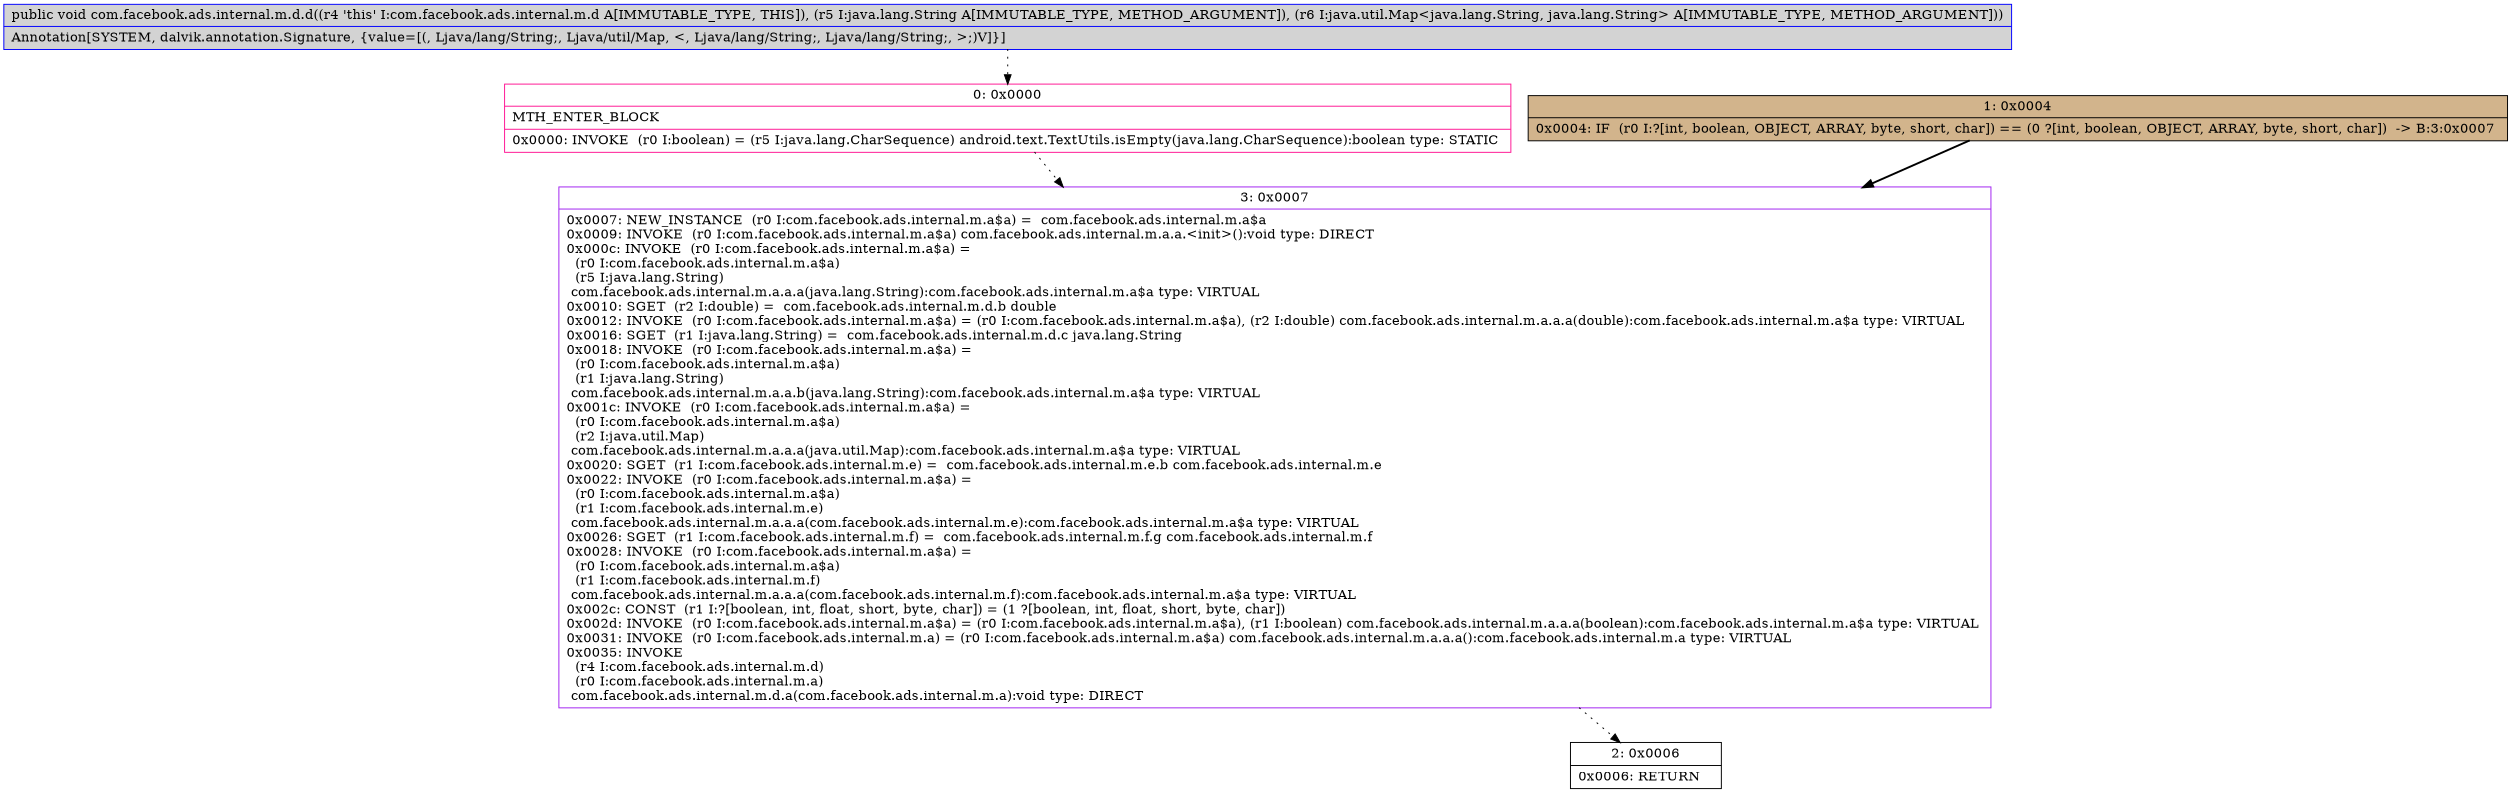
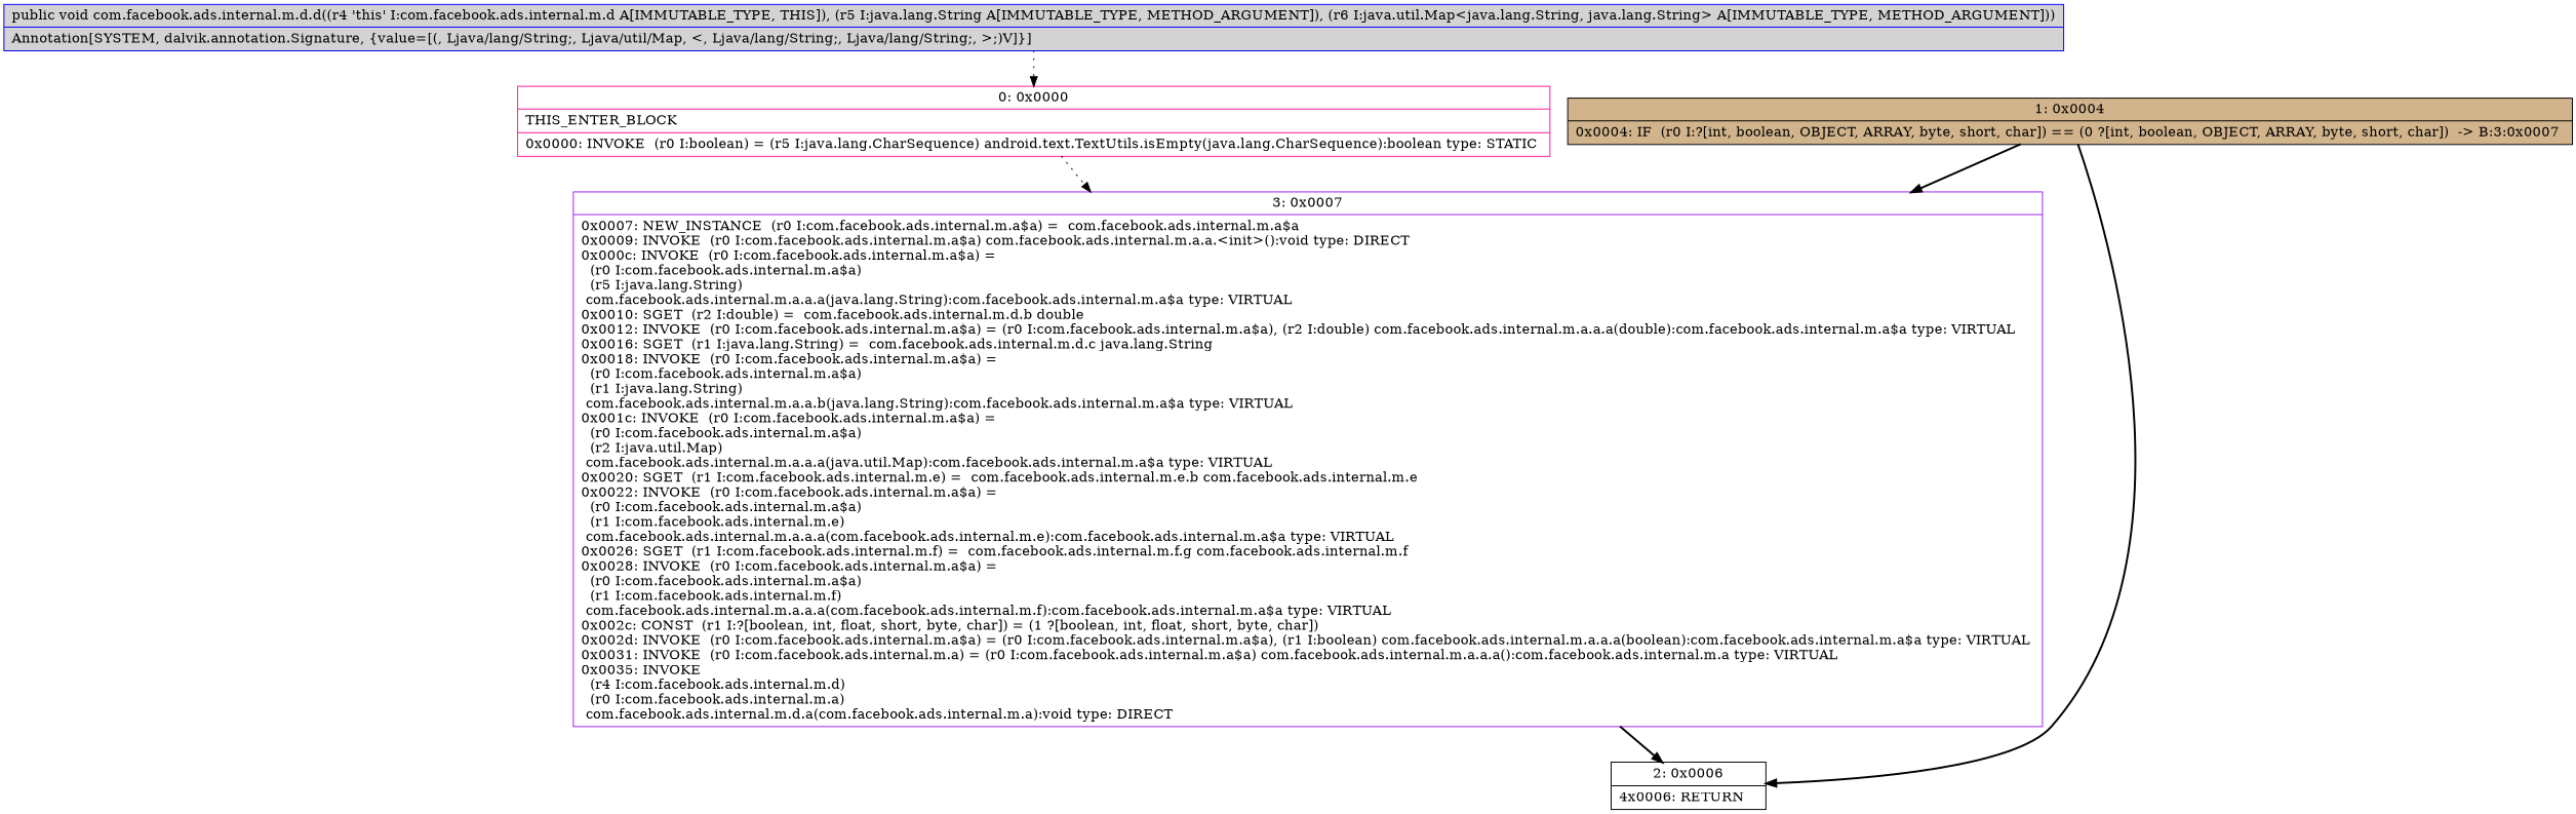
  digraph {
    node [color=black fillcolor=white shape=record style=filled]
    edge [style=bold]
-   n1 [color=deeppink label="{0\:\ 0x0000|MTH_ENTER_BLOCK\l|0x0000: INVOKE  (r0 I:boolean) = (r5 I:java.lang.CharSequence) android.text.TextUtils.isEmpty(java.lang.CharSequence):boolean type: STATIC \l}"]
+   n1 [color=deeppink label="{0\:\ 0x0000|THIS_ENTER_BLOCK\l|0x0000: INVOKE  (r0 I:boolean) = (r5 I:java.lang.CharSequence) android.text.TextUtils.isEmpty(java.lang.CharSequence):boolean type: STATIC \l}"]
    n2 [color=purple label="{3\:\ 0x0007|0x0007: NEW_INSTANCE  (r0 I:com.facebook.ads.internal.m.a$a) =  com.facebook.ads.internal.m.a$a \l0x0009: INVOKE  (r0 I:com.facebook.ads.internal.m.a$a) com.facebook.ads.internal.m.a.a.\<init\>():void type: DIRECT \l0x000c: INVOKE  (r0 I:com.facebook.ads.internal.m.a$a) = \l  (r0 I:com.facebook.ads.internal.m.a$a)\l  (r5 I:java.lang.String)\l com.facebook.ads.internal.m.a.a.a(java.lang.String):com.facebook.ads.internal.m.a$a type: VIRTUAL \l0x0010: SGET  (r2 I:double) =  com.facebook.ads.internal.m.d.b double \l0x0012: INVOKE  (r0 I:com.facebook.ads.internal.m.a$a) = (r0 I:com.facebook.ads.internal.m.a$a), (r2 I:double) com.facebook.ads.internal.m.a.a.a(double):com.facebook.ads.internal.m.a$a type: VIRTUAL \l0x0016: SGET  (r1 I:java.lang.String) =  com.facebook.ads.internal.m.d.c java.lang.String \l0x0018: INVOKE  (r0 I:com.facebook.ads.internal.m.a$a) = \l  (r0 I:com.facebook.ads.internal.m.a$a)\l  (r1 I:java.lang.String)\l com.facebook.ads.internal.m.a.a.b(java.lang.String):com.facebook.ads.internal.m.a$a type: VIRTUAL \l0x001c: INVOKE  (r0 I:com.facebook.ads.internal.m.a$a) = \l  (r0 I:com.facebook.ads.internal.m.a$a)\l  (r2 I:java.util.Map)\l com.facebook.ads.internal.m.a.a.a(java.util.Map):com.facebook.ads.internal.m.a$a type: VIRTUAL \l0x0020: SGET  (r1 I:com.facebook.ads.internal.m.e) =  com.facebook.ads.internal.m.e.b com.facebook.ads.internal.m.e \l0x0022: INVOKE  (r0 I:com.facebook.ads.internal.m.a$a) = \l  (r0 I:com.facebook.ads.internal.m.a$a)\l  (r1 I:com.facebook.ads.internal.m.e)\l com.facebook.ads.internal.m.a.a.a(com.facebook.ads.internal.m.e):com.facebook.ads.internal.m.a$a type: VIRTUAL \l0x0026: SGET  (r1 I:com.facebook.ads.internal.m.f) =  com.facebook.ads.internal.m.f.g com.facebook.ads.internal.m.f \l0x0028: INVOKE  (r0 I:com.facebook.ads.internal.m.a$a) = \l  (r0 I:com.facebook.ads.internal.m.a$a)\l  (r1 I:com.facebook.ads.internal.m.f)\l com.facebook.ads.internal.m.a.a.a(com.facebook.ads.internal.m.f):com.facebook.ads.internal.m.a$a type: VIRTUAL \l0x002c: CONST  (r1 I:?[boolean, int, float, short, byte, char]) = (1 ?[boolean, int, float, short, byte, char]) \l0x002d: INVOKE  (r0 I:com.facebook.ads.internal.m.a$a) = (r0 I:com.facebook.ads.internal.m.a$a), (r1 I:boolean) com.facebook.ads.internal.m.a.a.a(boolean):com.facebook.ads.internal.m.a$a type: VIRTUAL \l0x0031: INVOKE  (r0 I:com.facebook.ads.internal.m.a) = (r0 I:com.facebook.ads.internal.m.a$a) com.facebook.ads.internal.m.a.a.a():com.facebook.ads.internal.m.a type: VIRTUAL \l0x0035: INVOKE  \l  (r4 I:com.facebook.ads.internal.m.d)\l  (r0 I:com.facebook.ads.internal.m.a)\l com.facebook.ads.internal.m.d.a(com.facebook.ads.internal.m.a):void type: DIRECT \l}"]
    n3 [fillcolor=tan label="{1\:\ 0x0004|0x0004: IF  (r0 I:?[int, boolean, OBJECT, ARRAY, byte, short, char]) == (0 ?[int, boolean, OBJECT, ARRAY, byte, short, char])  \-\> B:3:0x0007 \l}"]
-   n4 [label="{2\:\ 0x0006|0x0006: RETURN   \l}"]
+   n4 [label="{2\:\ 0x0006|4x0006: RETURN   \l}"]
    n5 [color=blue fillcolor=lightgrey label="{public void com.facebook.ads.internal.m.d.d((r4 'this' I:com.facebook.ads.internal.m.d A[IMMUTABLE_TYPE, THIS]), (r5 I:java.lang.String A[IMMUTABLE_TYPE, METHOD_ARGUMENT]), (r6 I:java.util.Map\<java.lang.String, java.lang.String\> A[IMMUTABLE_TYPE, METHOD_ARGUMENT]))  | Annotation[SYSTEM, dalvik.annotation.Signature, \{value=[(, Ljava\/lang\/String;, Ljava\/util\/Map, \<, Ljava\/lang\/String;, Ljava\/lang\/String;, \>;)V]\}]\l}"]
    n1 -> n2 [style=dotted]
-   n2 -> n4 [style=dotted]
+   n2 -> n4
    n3 -> n2
+   n3 -> n4
    n5 -> n1 [style=dotted]
  }
